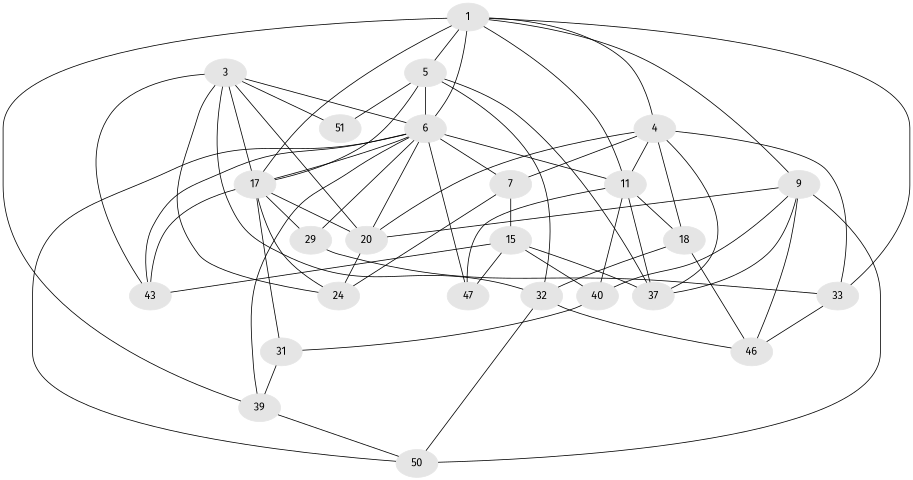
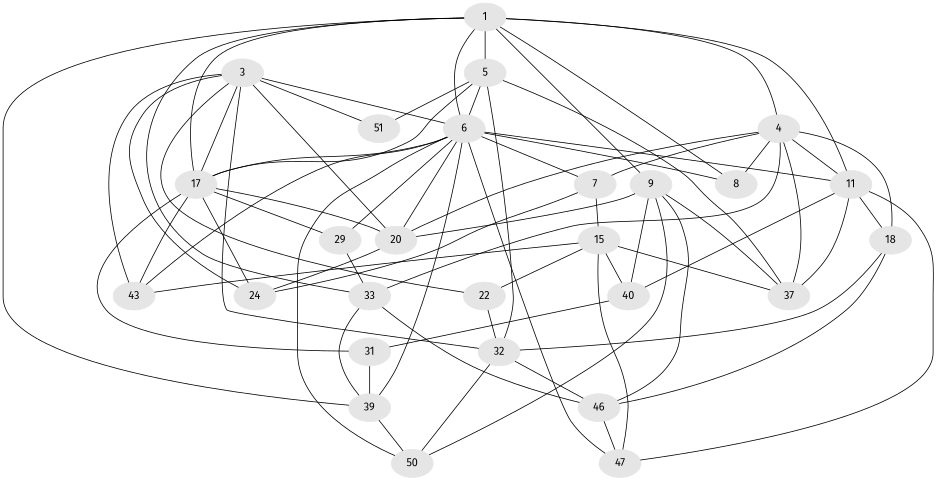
  graph {
    fontname="Fira Sans"
    node [color=gray90 fontname="Fira Sans" style=filled]
    edge [fontname="Fira Sans"]
    1 [super="+4+27+26"]
    n2 [label=4 super="+32+36"]
    5 [super="+13+21"]
    6 [super="+25+19"]
+   8
    9 [super="+41"]
    11 [super="+12"]
    17 [super="+48+34+49"]
    33 [super="+42"]
    39 [super="+53"]
    7 [super="+10"]
    18
    20 [super="+52"]
    37
    n15 [label=32 super="+54"]
    51
    29
    43
    47
    50
    n21 [label=40]
    46
    24
    31
    15 [super="+23"]
    3 [super="+16+40"]
+   22
    1 -- n2
    1 -- 5 [weight=2]
    1 -- 6
+   1 -- 8
    1 -- 9
    1 -- 11
    1 -- 17
    1 -- 33
    1 -- 39
+   n2 -- 8
    n2 -- 11
    n2 -- 33 [weight=2]
    n2 -- 7 [weight=2]
    n2 -- 18
    n2 -- 20
    n2 -- 37
    5 -- 6
    5 -- 17
    5 -- 37
    5 -- n15
    5 -- 51 [weight=2]
+   6 -- 8
    6 -- 11 [weight=2]
    6 -- 17
    6 -- 39
    6 -- 7
    6 -- 20
    6 -- 29
    6 -- 43
    6 -- 47
    6 -- 50
    9 -- 20
    9 -- 37
    9 -- 50
    9 -- n21
    9 -- 46
    11 -- 18
    11 -- 37
    11 -- 47
    11 -- n21
    17 -- 20
    17 -- 29
    17 -- 43 [weight=2]
    17 -- 24
    17 -- 31
+   33 -- 39
    33 -- 46
    39 -- 50
    7 -- 24
    7 -- 15
    18 -- n15
    18 -- 46
    20 -- 24
    n15 -- 50
    n15 -- 46
    29 -- 33
    n21 -- 31
+   46 -- 47
    31 -- 39
    15 -- 37
    15 -- 43
    15 -- 47
    15 -- n21
+   15 -- 22
    3 -- 6
    3 -- 17
    3 -- 20
    3 -- n15
    3 -- 51
    3 -- 43
    3 -- 24
+   3 -- 22
+   22 -- n15
  }
